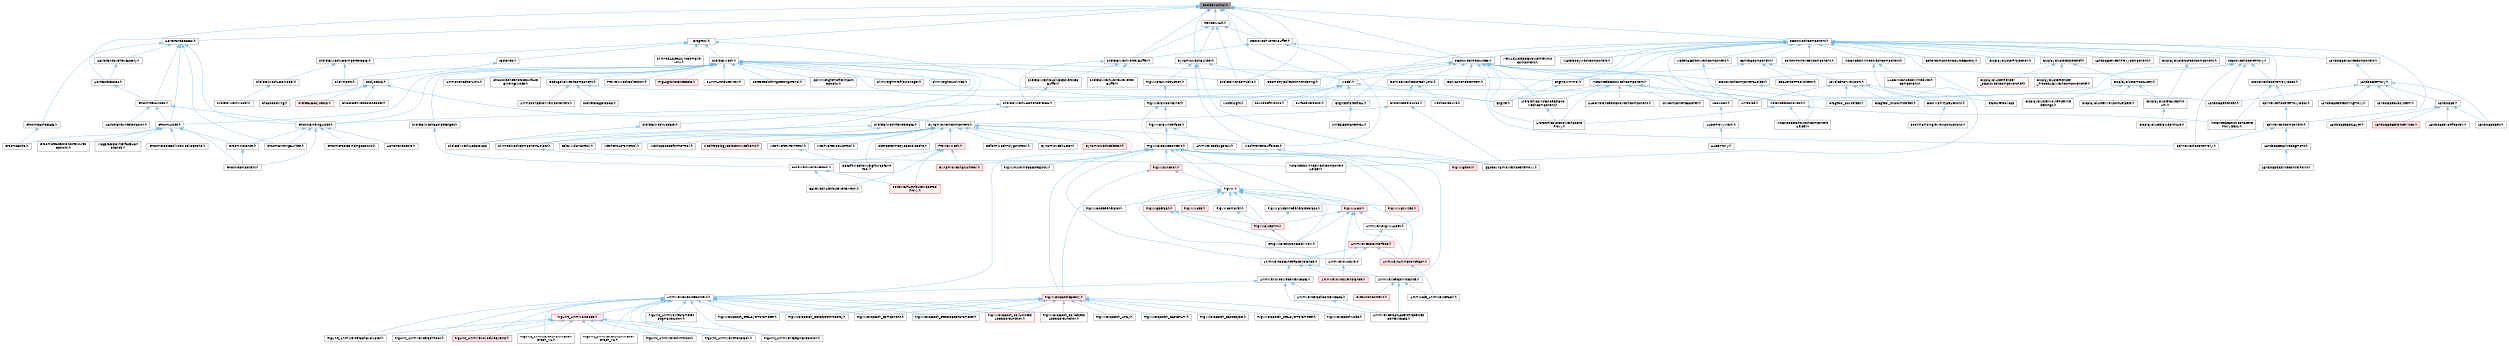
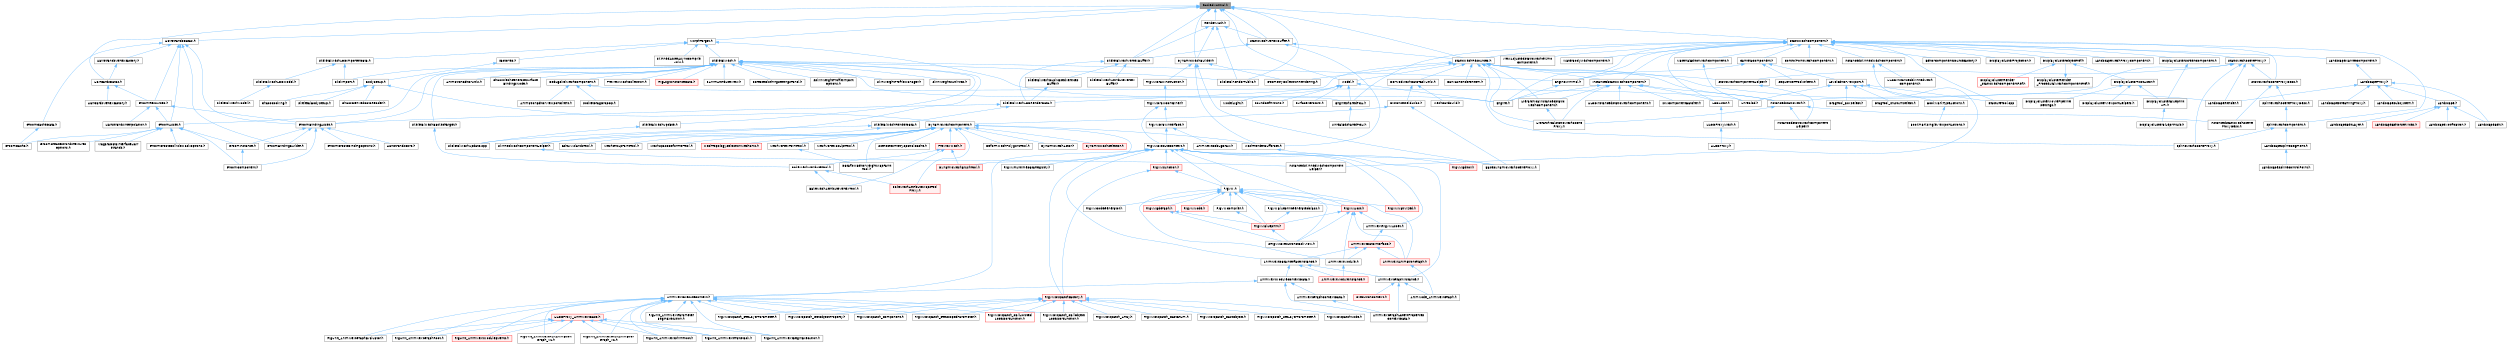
  digraph {
    node [color=grey40 fillcolor=white fontname=Helvetica fontsize=10 shape=box style=filled]
    edge [color=steelblue1 dir=back fontname=Helvetica fontsize=10 labelfontname=Helvetica labelfontsize=10 style=solid]
    n1 [color=gray40 fillcolor=grey60 fontcolor=black height=0.2 label="PackedNormal.h" width=0.4]
    n2 [height=0.2 label="DynamicMeshBuilder.h" width=0.4]
    n3 [height=0.2 label="HairCardsDatas.h" width=0.4]
    n4 [height=0.2 label="HairStrandsDatas.h" width=0.4]
    n5 [height=0.2 label="Model.h" width=0.4]
-   n6 [height=0.2 label="DragTool.h" width=0.4]
+   n6 [height=0.2 label="MorphTarget.h" width=0.4]
    n7 [height=0.2 label="SkeletalRenderPublic.h" width=0.4]
    n8 [height=0.2 label="RenderMath.h" width=0.4]
    n9 [height=0.2 label="SkeletalMeshVertexBuffer.h" width=0.4]
    n10 [height=0.2 label="StaticMeshVertexBuffer.h" width=0.4]
    n11 [height=0.2 label="StaticMeshResources.h" width=0.4]
    n12 [height=0.2 label="StaticMeshComponent.h" width=0.4]
    n13 [height=0.2 label="BaseDynamicMeshSceneProxy.h" width=0.4]
    n14 [height=0.2 label="GeometryCollectionRendering.h" width=0.4]
    n15 [height=0.2 label="MeshRenderBufferSet.h" width=0.4]
    n16 [height=0.2 label="RigVMDrawInstruction.h" width=0.4]
    n17 [height=0.2 label="EngineSharedPCH.h" width=0.4]
    n18 [height=0.2 label="UnrealEdSharedPCH.h" width=0.4]
    n19 [height=0.2 label="GroomResources.h" width=0.4]
+   n20 [height=0.2 label="HairCardsVertexFactory.h" width=0.4]
    n21 [height=0.2 label="GroomAsset.h" width=0.4]
    n22 [height=0.2 label="GroomBindingAsset.h" width=0.4]
    n23 [height=0.2 label="GroomBindingBuilder.h" width=0.4]
    n24 [height=0.2 label="GroomCacheData.h" width=0.4]
    n25 [height=0.2 label="HairStrandsVertexFactory.h" width=0.4]
    n26 [height=0.2 label="Engine.h" width=0.4]
    n27 [height=0.2 label="ModelLight.h" width=0.4]
    n28 [height=0.2 label="SoundDefinitions.h" width=0.4]
    n29 [height=0.2 label="SurfaceIterators.h" width=0.4]
    n30 [height=0.2 label="Factories.h" width=0.4]
    n31 [height=0.2 label="SkeletalMesh.h" width=0.4]
    n32 [height=0.2 label="SkeletalMeshLODImporterData.h" width=0.4]
    n33 [height=0.2 label="SkinnedAssetAsyncCompile\lUtils.h" width=0.4]
    n34 [height=0.2 label="SkeletalMeshAttributeVertex\lBuffer.h" width=0.4]
    n35 [height=0.2 label="SkeletalMeshDuplicatedVertices\lBuffer.h" width=0.4]
    n36 [height=0.2 label="SkeletalMeshLODRenderData.h" width=0.4]
    n37 [height=0.2 label="CanvasRendererItem.h" width=0.4]
    n38 [height=0.2 label="DerivedMeshDataTaskUtils.h" width=0.4]
    n39 [height=0.2 label="HierarchicalInstancedStatic\lMeshComponent.h" width=0.4]
    n40 [height=0.2 label="HierarchicalStaticMeshScene\lProxy.h" width=0.4]
    n41 [height=0.2 label="InstancedStaticMesh.h" width=0.4]
    n42 [height=0.2 label="InstancedStaticMeshComponent.h" width=0.4]
    n43 [height=0.2 label="LandscapeRender.h" width=0.4]
    n44 [height=0.2 label="SplineMeshSceneProxy.h" width=0.4]
    n45 [height=0.2 label="StaticMeshComponentHelper.h" width=0.4]
    n46 [height=0.2 label="EngineMinimal.h" width=0.4]
    n47 [height=0.2 label="LODActor.h" width=0.4]
    n48 [height=0.2 label="CameraComponent.h" width=0.4]
    n49 [height=0.2 label="FractureTool.cpp" width=0.4]
    n50 [height=0.2 label="ControlPointMeshComponent.h" width=0.4]
    n51 [height=0.2 label="DisplayClusterObjectRef.h" width=0.4]
    n52 [height=0.2 label="DisplayClusterScreenComponent.h" width=0.4]
    n53 [height=0.2 label="EditorComponentSourceFactory.h" width=0.4]
    n54 [height=0.2 label="IDisplayClusterProjection.h" width=0.4]
    n55 [height=0.2 label="InstancedSkinnedMeshComponent.h" width=0.4]
    n56 [height=0.2 label="LandscapeMeshProxyComponent.h" width=0.4]
    n57 [height=0.2 label="LandscapeNaniteComponent.h" width=0.4]
    n58 [height=0.2 label="MaterialEditorMeshComponent.h" width=0.4]
    n59 [height=0.2 label="SplineMeshComponent.h" width=0.4]
    n60 [height=0.2 label="StaticMeshSceneProxy.h" width=0.4]
    n61 [height=0.2 label="StaticMeshSceneProxyDesc.h" width=0.4]
    n62 [height=0.2 label="ViewAdjustedStaticMeshGizmo\lComponent.h" width=0.4]
    n63 [height=0.2 label="WaterBodyMeshComponent.h" width=0.4]
    n64 [height=0.2 label="RigVMDrawContainer.h" width=0.4]
    n65 [height=0.2 label="RigVMDrawInterface.h" width=0.4]
    n66 [height=0.2 label="RigVMExecuteContext.h" width=0.4]
    n67 [height=0.2 label="AnimNextDebugDraw.h" width=0.4]
    n68 [height=0.2 label="AnimNextDataInterfaceInstance.h" width=0.4]
    n69 [height=0.2 label="AnimNextGraphInstance.h" width=0.4]
    n70 [height=0.2 label="AnimNextExecuteContext.h" width=0.4]
    n71 [height=0.2 label="AnimNextRigVMAsset.h" width=0.4]
    n72 [height=0.2 label="RigVM.h" width=0.4]
    n73 [color=red fillcolor="#FFF0F0" height=0.2 label="RigVMHost.h" width=0.4]
    n74 [color=red fillcolor="#FFF0F0" height=0.2 label="RigVMNativized.h" width=0.4]
    n75 [color=red fillcolor="#FFF0F0" height=0.2 label="RigVMDispatchFactory.h" width=0.4]
    n76 [color=red fillcolor="#FFF0F0" height=0.2 label="RigVMEditor.h" width=0.4]
    n77 [color=red fillcolor="#FFF0F0" height=0.2 label="RigVMFunction.h" width=0.4]
    n78 [height=0.2 label="RigVMRuntimeDataRegistry.h" width=0.4]
    n79 [height=0.2 label="AnimNextModuleContextData.h" width=0.4]
    n80 [color=red fillcolor="#FFF0F0" height=0.2 label="AnimNextModuleInstance.h" width=0.4]
    n81 [height=0.2 label="AnimNextGraphLatentProperties\lContextData.h" width=0.4]
    n82 [height=0.2 label="AnimNode_AnimNextGraph.h" width=0.4]
    n83 [color=red fillcolor="#FFF0F0" height=0.2 label="ExecutionContext.h" width=0.4]
-   n84 [color=red fillcolor="#FFF0F0" height=0.2 label="RigUnit_AnimNextBase.h" width=0.4]
+   n84 [color=red fillcolor="#FFF0F0" height=0.2 label="HLODProxy_AnimNextBase.h" width=0.4]
    n85 [height=0.2 label="RigUnit_AnimNextBeginExecution.h" width=0.4]
    n86 [height=0.2 label="RigUnit_AnimNextGraphEvaluator.h" width=0.4]
    n87 [height=0.2 label="RigUnit_AnimNextGraphRoot.h" width=0.4]
    n88 [color=red fillcolor="#FFF0F0" height=0.2 label="RigUnit_AnimNextModuleEvents.h" width=0.4]
    n89 [height=0.2 label="RigUnit_AnimNextRunAnimation\lGraph_v1.h" width=0.4]
    n90 [height=0.2 label="RigUnit_AnimNextRunAnimation\lGraph_v2.h" width=0.4]
    n91 [height=0.2 label="RigUnit_AnimNextShimRoot.h" width=0.4]
    n92 [height=0.2 label="RigUnit_AnimNextTraitStack.h" width=0.4]
    n93 [height=0.2 label="RigUnit_AnimNextParameter\lBeginExecution.h" width=0.4]
    n94 [color=red height=0.2 label="RigVMDispatch_CallHoisted\lAccessorFunction.h" width=0.4]
    n95 [height=0.2 label="RigVMDispatch_CallObject\lAccessorFunction.h" width=0.4]
    n96 [height=0.2 label="RigVMDispatch_GetLayerParameter.h" width=0.4]
    n97 [height=0.2 label="RigVMDispatch_GetObjectProperty.h" width=0.4]
    n98 [height=0.2 label="RigVMDispatch_Component.h" width=0.4]
    n99 [height=0.2 label="RigVMDispatch_GetScopedParameter.h" width=0.4]
    n100 [color=red fillcolor="#FFF0F0" height=0.2 label="AnimNextDataInterface.h" width=0.4]
    n101 [color=red fillcolor="#FFF0F0" height=0.2 label="AnimNextAnimationGraph.h" width=0.4]
    n102 [height=0.2 label="AnimNextModule.h" width=0.4]
    n103 [color=red fillcolor="#FFF0F0" height=0.2 label="RigVMBlueprint.h" width=0.4]
    n104 [height=0.2 label="SRigVMExecutionStackView.h" width=0.4]
    n105 [height=0.2 label="RigVMBlueprintGeneratedClass.h" width=0.4]
    n106 [height=0.2 label="RigVMCodeGenerator.h" width=0.4]
    n107 [height=0.2 label="RigVMCompiler.h" width=0.4]
    n108 [color=red fillcolor="#FFF0F0" height=0.2 label="RigVMEdGraph.h" width=0.4]
    n109 [color=red fillcolor="#FFF0F0" height=0.2 label="RigVMNode.h" width=0.4]
    n110 [height=0.2 label="RigVMDispatch_SetLayerParameter.h" width=0.4]
    n111 [height=0.2 label="RigVMDispatchNode.h" width=0.4]
    n112 [height=0.2 label="RigVMDispatch_Array.h" width=0.4]
    n113 [height=0.2 label="RigVMDispatch_CastEnum.h" width=0.4]
    n114 [height=0.2 label="RigVMDispatch_CastObject.h" width=0.4]
    n115 [height=0.2 label="AnimNextGraphContextData.h" width=0.4]
    n116 [height=0.2 label="HairStrandsInterpolation.h" width=0.4]
    n117 [height=0.2 label="GroomCache.h" width=0.4]
    n118 [height=0.2 label="GroomComponent.h" width=0.4]
    n119 [height=0.2 label="GroomCreateFollicleMaskOptions.h" width=0.4]
    n120 [height=0.2 label="GroomCreateStrandsTextures\lOptions.h" width=0.4]
    n121 [height=0.2 label="GroomInstance.h" width=0.4]
    n122 [height=0.2 label="NiagaraDataInterfaceHair\lStrands.h" width=0.4]
    n123 [height=0.2 label="GroomCreateBindingOptions.h" width=0.4]
    n124 [height=0.2 label="HairStrandsCore.h" width=0.4]
    n125 [height=0.2 label="BodySetup.h" width=0.4]
    n126 [height=0.2 label="AnimationEditorUtils.h" width=0.4]
    n127 [height=0.2 label="ChaosFleshGenerateSurface\lBindingsNode.h" width=0.4]
    n128 [height=0.2 label="DebugSkelMeshComponent.h" width=0.4]
    n129 [height=0.2 label="PreviewMeshCollection.h" width=0.4]
    n130 [color=red fillcolor="#FFF0F0" height=0.2 label="RigLogicInstanceData.h" width=0.4]
    n131 [height=0.2 label="SAnimAttributeView.h" width=0.4]
    n132 [height=0.2 label="SCreateClothingSettingsPanel.h" width=0.4]
    n133 [height=0.2 label="SSkinWeightProfileImport\lOptions.h" width=0.4]
    n134 [height=0.2 label="SkelImport.h" width=0.4]
    n135 [height=0.2 label="SkeletalMeshBackedTarget.h" width=0.4]
    n136 [height=0.2 label="SkeletalMeshUpdate.h" width=0.4]
    n137 [height=0.2 label="SkinWeightProfileManager.h" width=0.4]
    n138 [height=0.2 label="SkinWeightsUtilities.h" width=0.4]
    n139 [height=0.2 label="SkinnedMeshComponentHelper.h" width=0.4]
    n140 [height=0.2 label="SkeletalMeshLODModel.h" width=0.4]
    n141 [height=0.2 label="ChaosCooking.h" width=0.4]
    n142 [height=0.2 label="ChaosDerivedDataReader.h" width=0.4]
    n143 [height=0.2 label="DynamicMeshComponent.h" width=0.4]
-   n144 [color=red height=0.2 label="SkeletalBodySetup.h" width=0.4]
+   n144 [height=0.2 label="SkeletalBodySetup.h" width=0.4]
    n145 [height=0.2 label="DataflowEditorWeightMapPaint\lTool.h" width=0.4]
    n146 [height=0.2 label="DeformMeshPolygonsTool.h" width=0.4]
    n147 [height=0.2 label="DynamicMeshActor.h" width=0.4]
    n148 [color=red fillcolor="#FFF0F0" height=0.2 label="DynamicMeshBrushTool.h" width=0.4]
    n149 [color=red fillcolor="#FFF0F0" height=0.2 label="DynamicMeshSelector.h" width=0.4]
    n150 [height=0.2 label="EditUVIslandsTool.h" width=0.4]
    n151 [height=0.2 label="MeshGroupPaintTool.h" width=0.4]
    n152 [height=0.2 label="MeshSpaceDeformerTool.h" width=0.4]
    n153 [color=red fillcolor="#FFF0F0" height=0.2 label="MeshTopologySelectionMechanic.h" width=0.4]
    n154 [height=0.2 label="MeshVertexPaintTool.h" width=0.4]
    n155 [height=0.2 label="MeshVertexSculptTool.h" width=0.4]
    n156 [color=red fillcolor="#FFF0F0" height=0.2 label="PreviewMesh.h" width=0.4]
    n157 [height=0.2 label="SceneGeometrySpatialCache.h" width=0.4]
    n158 [color=red fillcolor="#FFF0F0" height=0.2 label="BakeMeshAttributeMapsTool\lProxy.h" width=0.4]
    n159 [height=0.2 label="BakeMeshAttributeTool.h" width=0.4]
    n160 [height=0.2 label="BakeMeshAttributeVertexTool.h" width=0.4]
    n161 [height=0.2 label="AnimationEditorViewportClient.h" width=0.4]
    n162 [height=0.2 label="SocketDragDropOp.h" width=0.4]
    n163 [height=0.2 label="UnrealEd.h" width=0.4]
    n164 [height=0.2 label="SkeletalMeshUpdate.cpp" width=0.4]
    n165 [height=0.2 label="InstancedSkinnedMeshComponent\lHelper.h" width=0.4]
    n166 [height=0.2 label="SkeletalMeshModel.h" width=0.4]
    n167 [height=0.2 label="SkeletalMeshRenderData.h" width=0.4]
    n168 [height=0.2 label="DistanceFieldAtlas.h" width=0.4]
    n169 [height=0.2 label="MeshCardBuild.h" width=0.4]
    n170 [height=0.2 label="InstancedStaticMeshComponent\lHelper.h" width=0.4]
    n171 [height=0.2 label="InstancedStaticMeshScene\lProxyDesc.h" width=0.4]
    n172 [height=0.2 label="HLODInstancedStaticMeshComponent.h" width=0.4]
    n173 [height=0.2 label="ISMComponentBatcher.h" width=0.4]
    n174 [height=0.2 label="HLODProxyMesh.h" width=0.4]
    n175 [height=0.2 label="HLODProxy.h" width=0.4]
    n176 [height=0.2 label="LevelEditorViewport.h" width=0.4]
    n177 [height=0.2 label="SequencerTrackFilters.h" width=0.4]
    n178 [height=0.2 label="DisplayClusterRender\l_ProceduralMeshComponentRef.h" width=0.4]
    n179 [color=red height=0.2 label="DisplayClusterRender\l_StaticMeshComponentRef.h" width=0.4]
    n180 [height=0.2 label="DisplayClusterRootActor.h" width=0.4]
    n181 [height=0.2 label="IDisplayClusterBlueprint\lAPI.h" width=0.4]
    n182 [height=0.2 label="HLODInstancedSkinnedMesh\lComponent.h" width=0.4]
    n183 [height=0.2 label="LandscapeProxy.h" width=0.4]
    n184 [height=0.2 label="LandscapeSplineSegment.h" width=0.4]
    n185 [height=0.2 label="SplineMeshSceneProxyDesc.h" width=0.4]
    n186 [height=0.2 label="BookMarkTypeActions.h" width=0.4]
    n187 [height=0.2 label="DragTool_BoxSelect.h" width=0.4]
    n188 [height=0.2 label="DragTool_FrustumSelect.h" width=0.4]
    n189 [height=0.2 label="BookmarkSingleViewportActions.h" width=0.4]
    n190 [height=0.2 label="DisplayClusterMoviePipeline\lSettings.h" width=0.4]
    n191 [height=0.2 label="DisplayClusterViewportHelpers.h" width=0.4]
    n192 [height=0.2 label="DisplayClusterBlueprintLib.h" width=0.4]
    n193 [height=0.2 label="Landscape.h" width=0.4]
    n194 [height=0.2 label="LandscapeEdit.h" width=0.4]
    n195 [height=0.2 label="LandscapeStreamingProxy.h" width=0.4]
    n196 [height=0.2 label="LandscapeSubsystem.h" width=0.4]
    n197 [height=0.2 label="LandscapeEditLayer.h" width=0.4]
    n198 [color=red fillcolor="#FFF0F0" height=0.2 label="LandscapeEditorServices.h" width=0.4]
    n199 [height=0.2 label="LandscapeNotification.h" width=0.4]
    n200 [height=0.2 label="LandscapeSplineControlPoint.h" width=0.4]
    n1 -> n2
    n1 -> n3
    n1 -> n4
    n1 -> n5
    n1 -> n6
    n1 -> n7
    n1 -> n8
    n1 -> n9
    n1 -> n10
    n1 -> n11
    n1 -> n12
    n2 -> n13
    n2 -> n14
    n2 -> n15
    n2 -> n16
    n3 -> n19
+   n3 -> n20
    n4 -> n19
    n4 -> n21
    n4 -> n22
    n4 -> n23
    n4 -> n24
    n4 -> n25
    n5 -> n17
    n5 -> n26
    n5 -> n27
    n5 -> n28
    n5 -> n29
    n6 -> n26
    n6 -> n30
    n6 -> n31
    n6 -> n32
    n6 -> n33
    n8 -> n2
    n8 -> n7
    n8 -> n9
    n8 -> n10
    n9 -> n34
    n9 -> n35
    n9 -> n36
    n10 -> n9
    n10 -> n11
    n10 -> n15
    n11 -> n5
    n11 -> n14
    n11 -> n36
    n11 -> n37
    n11 -> n38
    n11 -> n39
    n11 -> n40
    n11 -> n41
    n11 -> n42
    n11 -> n43
    n11 -> n44
    n11 -> n45
    n12 -> n11
    n12 -> n17
    n12 -> n26
    n12 -> n42
    n12 -> n46
    n12 -> n47
    n12 -> n48
    n12 -> n49
    n12 -> n50
    n12 -> n51
    n12 -> n52
    n12 -> n53
    n12 -> n54
    n12 -> n55
    n12 -> n56
    n12 -> n57
    n12 -> n58
    n12 -> n59
    n12 -> n60
    n12 -> n61
    n12 -> n62
    n12 -> n63
    n15 -> n13
    n16 -> n64
    n17 -> n18
    n19 -> n21
    n19 -> n22
    n19 -> n116
    n21 -> n117
    n21 -> n118
    n21 -> n119
    n21 -> n120
    n21 -> n121
    n21 -> n122
    n22 -> n23
    n22 -> n118
    n22 -> n121
    n22 -> n123
    n22 -> n124
    n24 -> n117
    n25 -> n3
    n30 -> n125
    n31 -> n7
    n31 -> n17
    n31 -> n21
    n31 -> n22
    n31 -> n46
    n31 -> n126
    n31 -> n127
    n31 -> n128
    n31 -> n129
    n31 -> n130
    n31 -> n131
    n31 -> n132
    n31 -> n133
    n31 -> n134
    n31 -> n135
    n31 -> n136
    n31 -> n137
    n31 -> n138
    n31 -> n139
    n32 -> n134
    n32 -> n140
    n35 -> n36
    n36 -> n22
    n36 -> n167
    n38 -> n168
    n38 -> n169
    n39 -> n40
    n41 -> n40
    n41 -> n170
    n41 -> n171
    n42 -> n26
    n42 -> n39
    n42 -> n40
    n42 -> n41
    n42 -> n47
    n42 -> n172
    n42 -> n173
    n45 -> n170
    n46 -> n26
    n47 -> n174
    n48 -> n46
    n48 -> n176
    n48 -> n177
-   n51 -> n178
+   n178 -> n51
    n51 -> n179
    n51 -> n180
    n52 -> n181
    n55 -> n165
    n55 -> n182
    n57 -> n183
    n58 -> n163
    n59 -> n44
    n59 -> n184
    n60 -> n41
    n60 -> n43
    n60 -> n44
    n60 -> n45
    n60 -> n61
    n61 -> n171
    n61 -> n185
    n64 -> n65
    n64 -> n66
    n65 -> n66
    n65 -> n67
    n66 -> n68
    n66 -> n69
    n66 -> n70
    n66 -> n71
    n66 -> n72
    n66 -> n73
    n66 -> n74
    n66 -> n75
    n66 -> n76
    n66 -> n77
    n66 -> n78
    n68 -> n69
    n68 -> n79
    n68 -> n80
    n69 -> n81
    n69 -> n82
    n69 -> n83
    n70 -> n84
    n70 -> n85
    n70 -> n86
    n70 -> n87
    n70 -> n88
    n70 -> n89
    n70 -> n90
    n70 -> n91
    n70 -> n92
    n70 -> n93
    n70 -> n94
    n70 -> n95
    n70 -> n96
    n70 -> n97
    n70 -> n98
    n70 -> n99
    n71 -> n100
    n72 -> n73
    n72 -> n74
    n72 -> n101
    n72 -> n102
    n72 -> n103
    n72 -> n104
    n72 -> n105
    n72 -> n106
    n72 -> n107
    n72 -> n108
    n72 -> n109
    n73 -> n71
    n73 -> n101
    n73 -> n102
    n73 -> n103
    n73 -> n104
    n75 -> n94
    n75 -> n95
    n75 -> n96
    n75 -> n97
    n75 -> n98
    n75 -> n99
    n75 -> n110
    n75 -> n111
    n75 -> n112
    n75 -> n113
    n75 -> n114
    n77 -> n72
    n77 -> n75
    n79 -> n70
    n79 -> n81
    n79 -> n115
    n84 -> n85
    n84 -> n86
    n84 -> n87
    n84 -> n88
    n84 -> n89
    n84 -> n90
    n84 -> n91
    n84 -> n92
    n100 -> n68
    n100 -> n101
    n100 -> n102
    n101 -> n82
    n102 -> n80
    n103 -> n104
    n105 -> n103
    n107 -> n103
    n108 -> n103
    n108 -> n104
    n115 -> n81
    n121 -> n118
    n125 -> n141
    n125 -> n142
    n125 -> n143
    n125 -> n144
    n128 -> n161
    n128 -> n162
    n128 -> n163
    n135 -> n159
    n136 -> n164
    n139 -> n165
    n140 -> n166
    n143 -> n15
    n143 -> n145
    n143 -> n146
    n143 -> n147
    n143 -> n148
    n143 -> n149
    n143 -> n150
    n143 -> n151
    n143 -> n152
    n143 -> n153
    n143 -> n154
    n143 -> n155
    n143 -> n156
    n143 -> n157
    n154 -> n145
    n156 -> n148
-   n156 -> n158
+   n143 -> n158
    n156 -> n159
    n156 -> n160
    n159 -> n158
    n159 -> n160
    n167 -> n139
    n167 -> n164
    n168 -> n13
    n168 -> n143
    n174 -> n175
    n176 -> n49
    n176 -> n163
    n176 -> n186
    n176 -> n187
    n176 -> n188
    n180 -> n181
    n180 -> n190
    n180 -> n191
    n181 -> n192
    n183 -> n43
    n183 -> n193
    n183 -> n194
    n183 -> n195
    n183 -> n196
    n184 -> n200
    n185 -> n59
    n186 -> n189
    n193 -> n194
    n193 -> n197
    n193 -> n198
    n193 -> n199
  }
